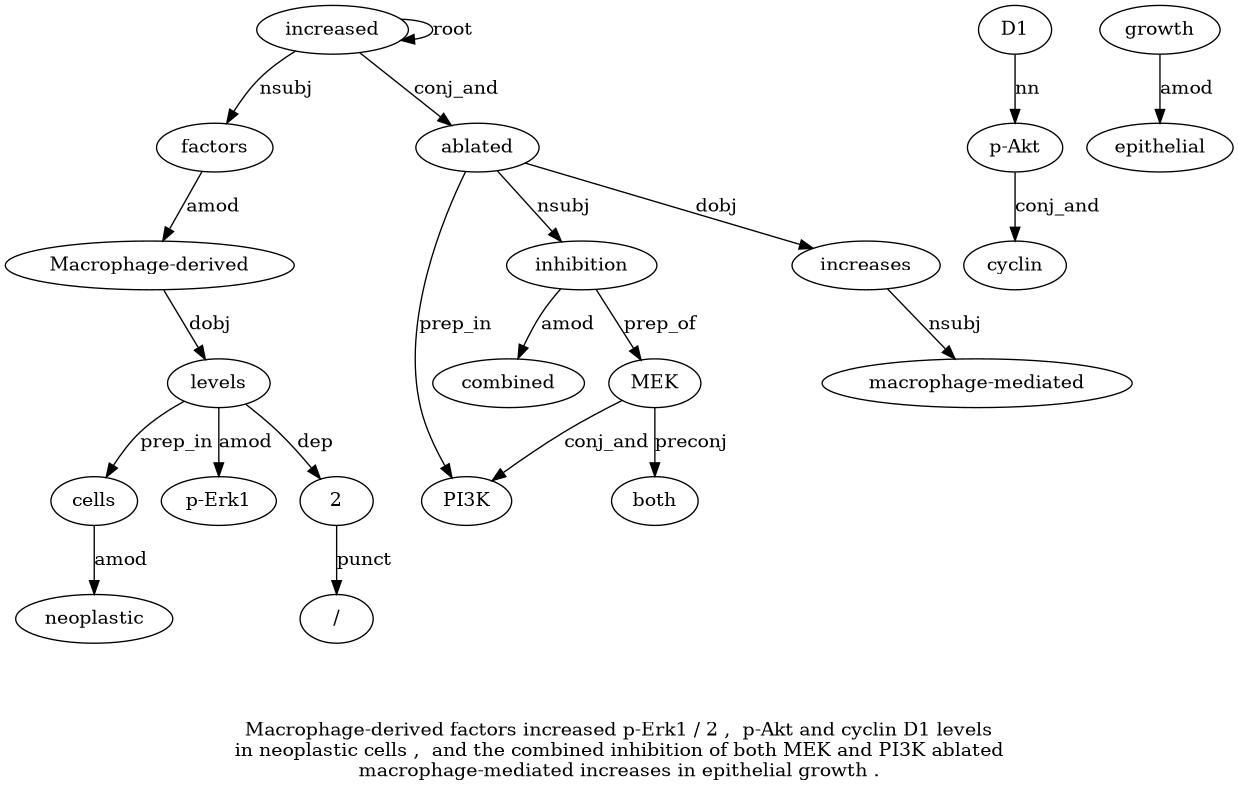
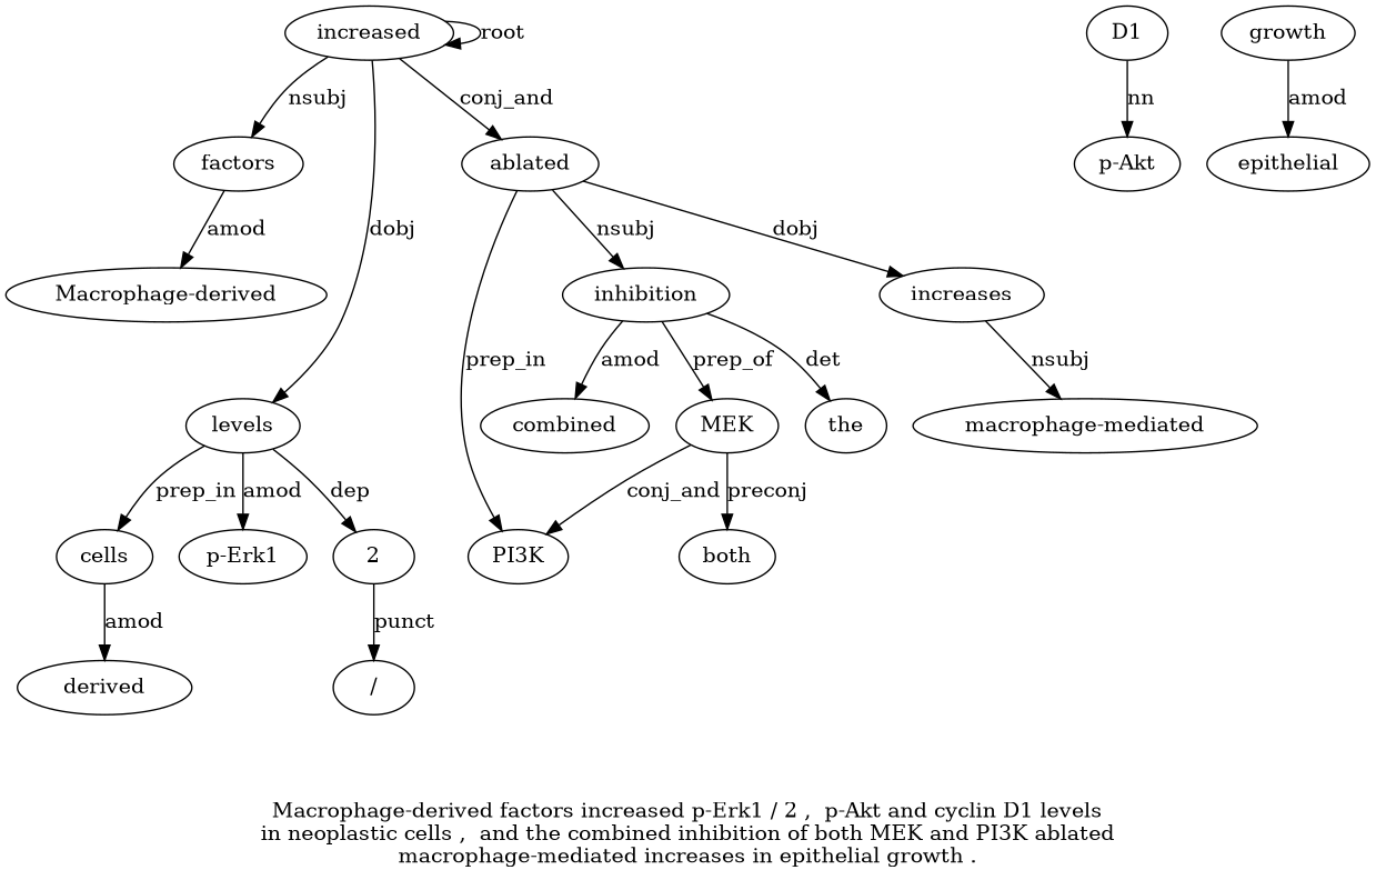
  digraph {
    label="Macrophage-derived factors increased p-Erk1 / 2 ,  p-Akt and cyclin D1 levels\nin neoplastic cells ,  and the combined inhibition of both MEK and PI3K ablated\nmacrophage-mediated increases in epithelial growth ."
    node [fillcolor=white style=filled]
    n1 [label=factors]
    n2 [label="Macrophage-derived"]
    n3 [label=increased]
    n4 [label=levels]
    n5 [label=ablated]
    n6 [label=cells]
    n7 [label="p-Erk1"]
    n8 [label=2]
-   n9 [label=neoplastic]
+   n9 [label=derived]
    n10 [label=inhibition]
    n11 [label=increases]
    n12 [label=PI3K]
    n13 [label="/"]
    n14 [label=D1]
    n15 [label="p-Akt"]
-   n16 [label=cyclin]
+   n17 [label=the]
    n18 [label=combined]
    n19 [label=MEK]
    n20 [label=both]
    n21 [label="macrophage-mediated"]
    n22 [label=growth]
    n23 [label=epithelial]
    n1 -> n2 [label=amod]
    n3 -> n1 [label=nsubj]
    n3 -> n3 [label=root]
-   n2 -> n4 [label=dobj]
+   n3 -> n4 [label=dobj]
    n3 -> n5 [label=conj_and]
    n4 -> n6 [label=prep_in]
    n4 -> n7 [label=amod]
    n4 -> n8 [label=dep]
    n5 -> n10 [label=nsubj]
    n5 -> n11 [label=dobj]
    n5 -> n12 [label=prep_in]
    n6 -> n9 [label=amod]
    n8 -> n13 [label=punct]
+   n10 -> n17 [label=det]
    n10 -> n18 [label=amod]
    n10 -> n19 [label=prep_of]
    n11 -> n21 [label=nsubj]
    n14 -> n15 [label=nn]
-   n15 -> n16 [label=conj_and]
    n19 -> n12 [label=conj_and]
    n19 -> n20 [label=preconj]
    n22 -> n23 [label=amod]
  }
